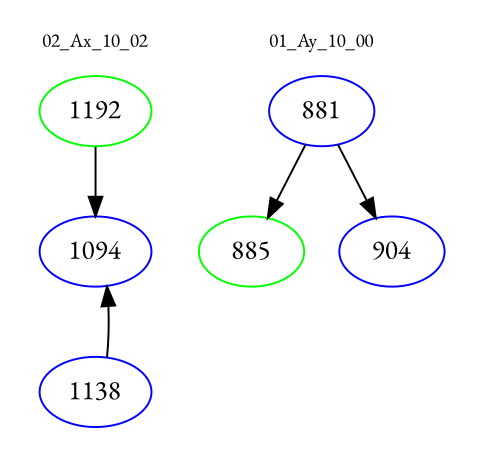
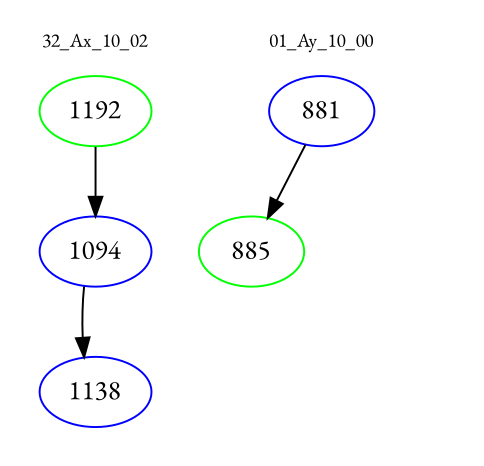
  digraph {
    fontname="EB Garamond"
    node [color=blue fontname="EB Garamond"]
    edge [color=black fontname="EB Garamond"]
    n1 [color=green label=1192]
    n2 [label=1094]
    n3 [label=1138]
    n4 [color=green label=885]
    n5 [label=881]
-   n6 [label=904]
    subgraph cluster_1 {
      color=white
      fontsize=10
-     label="02_Ax_10_02"
+     label="32_Ax_10_02"
      n1
      n2
      n3
    }
    subgraph cluster_2 {
      color=white
      fontsize=10
      label="01_Ay_10_00"
      n4
      n5
-     n6
    }
    n1 -> n2
-   n3 -> n2
+   n2 -> n3
    n5 -> n4
-   n5 -> n6
  }
